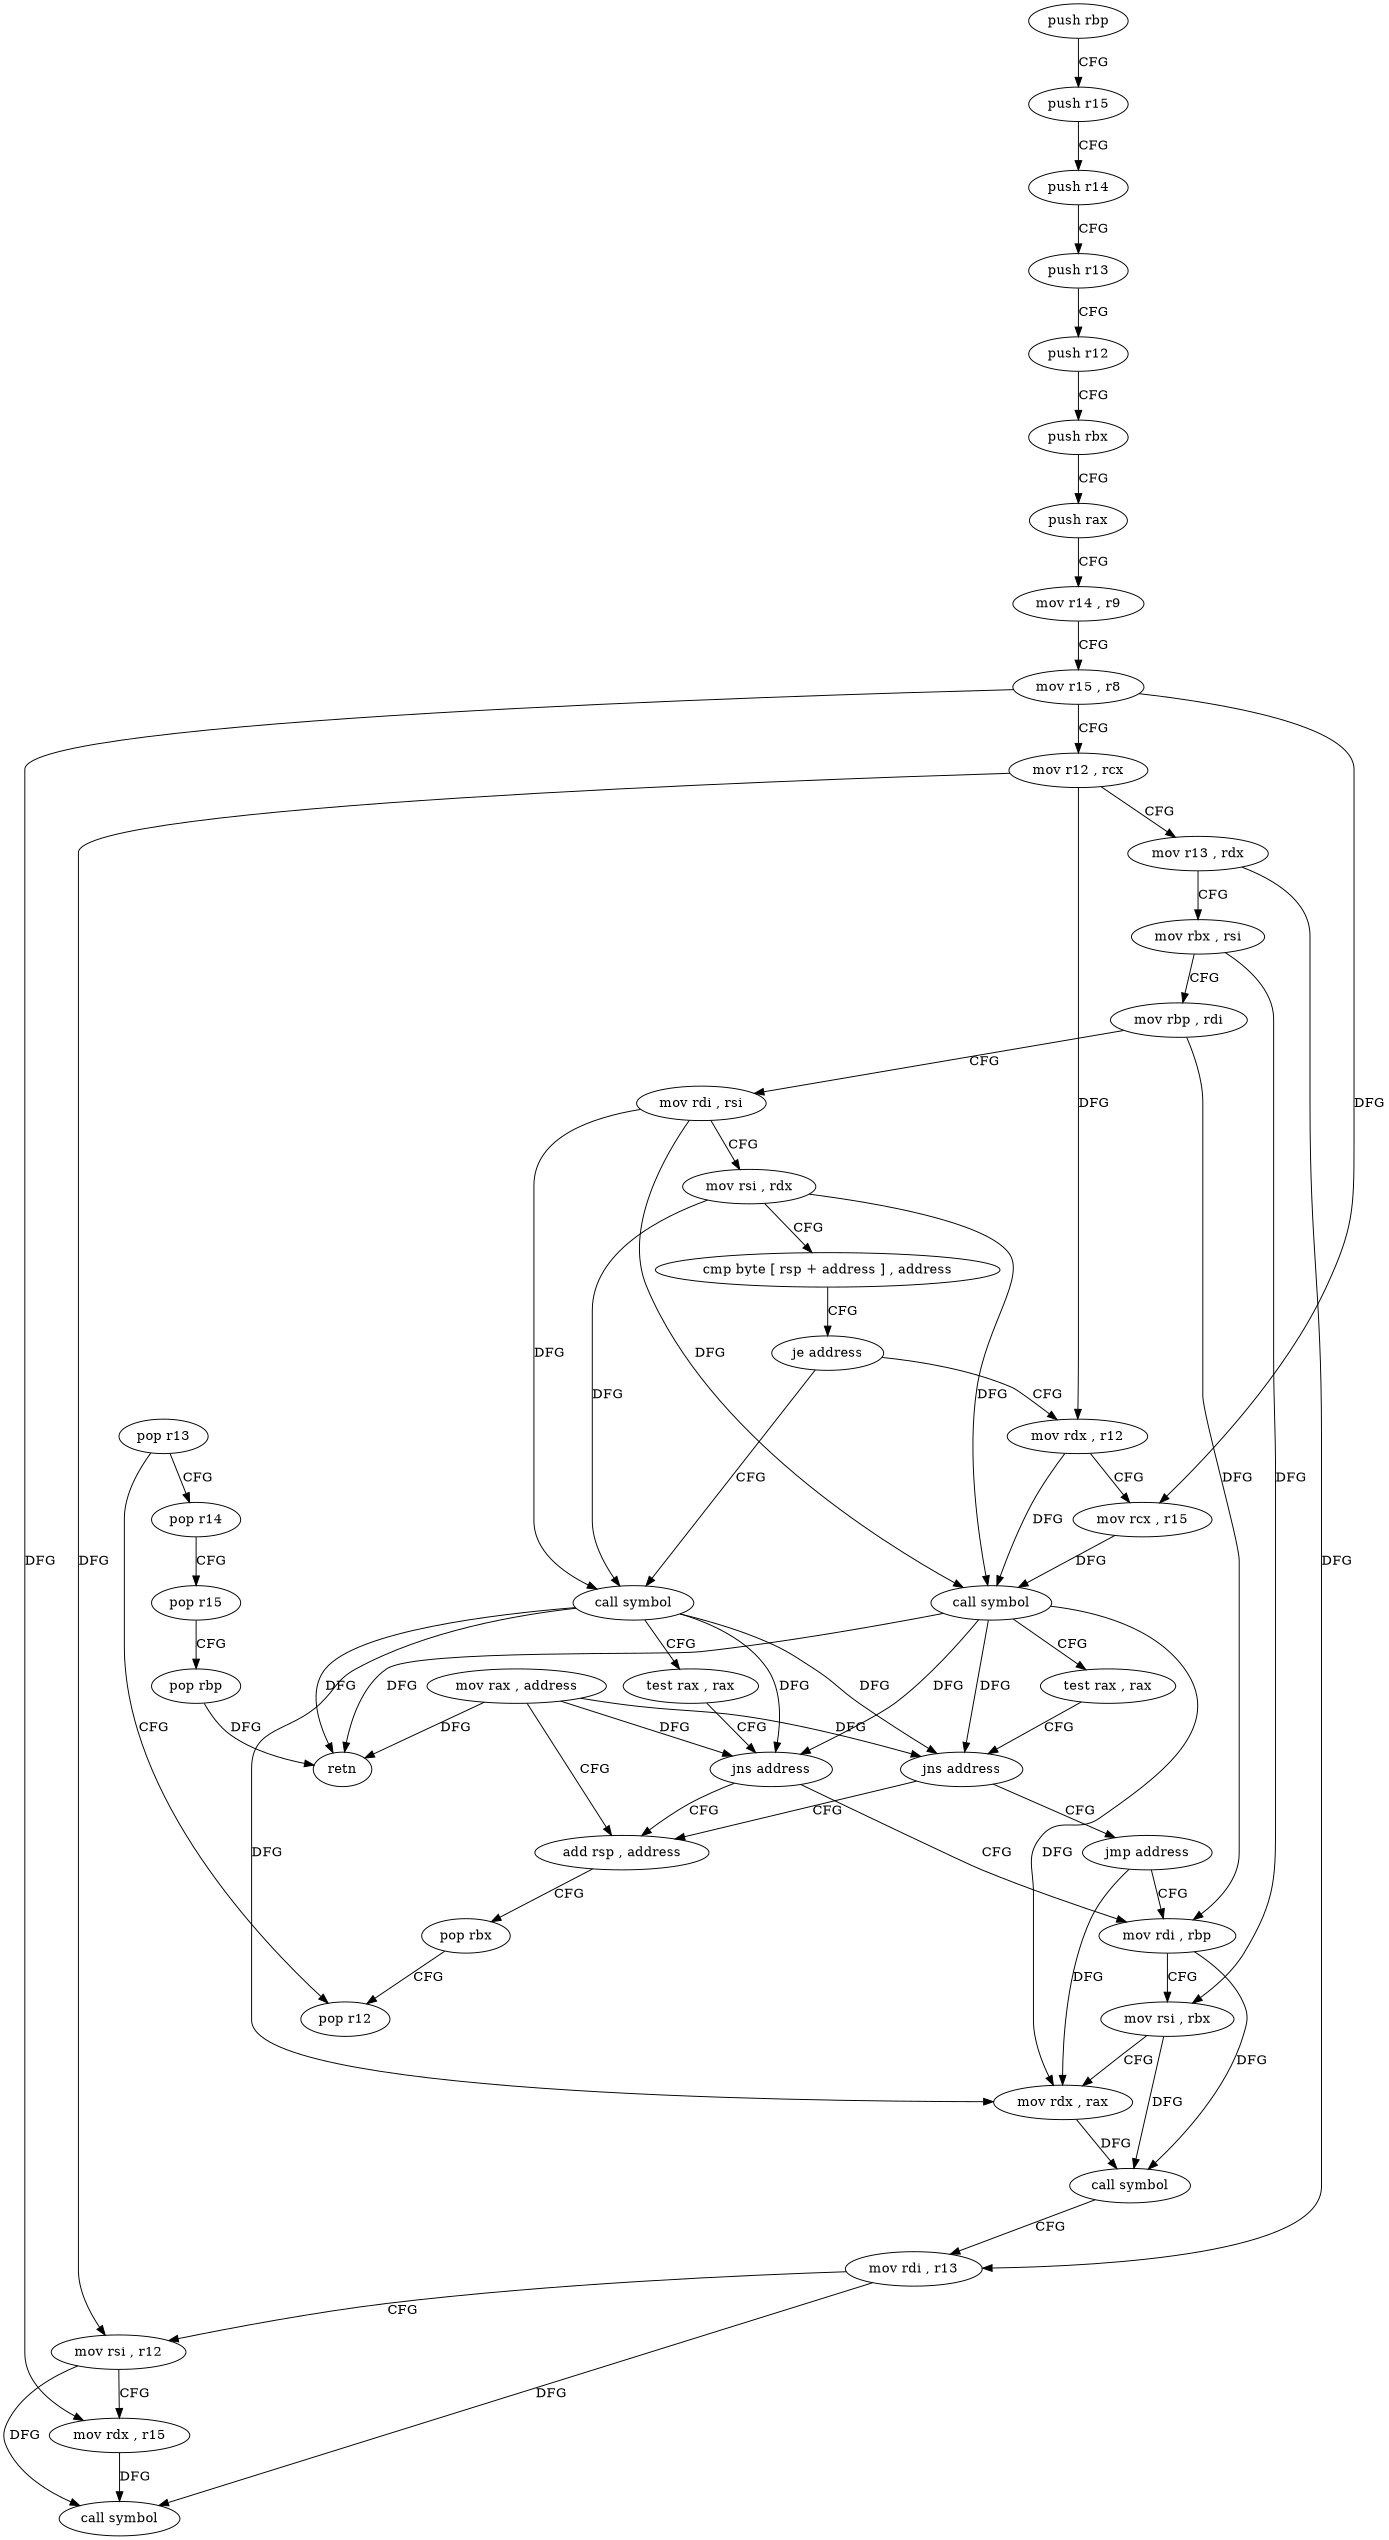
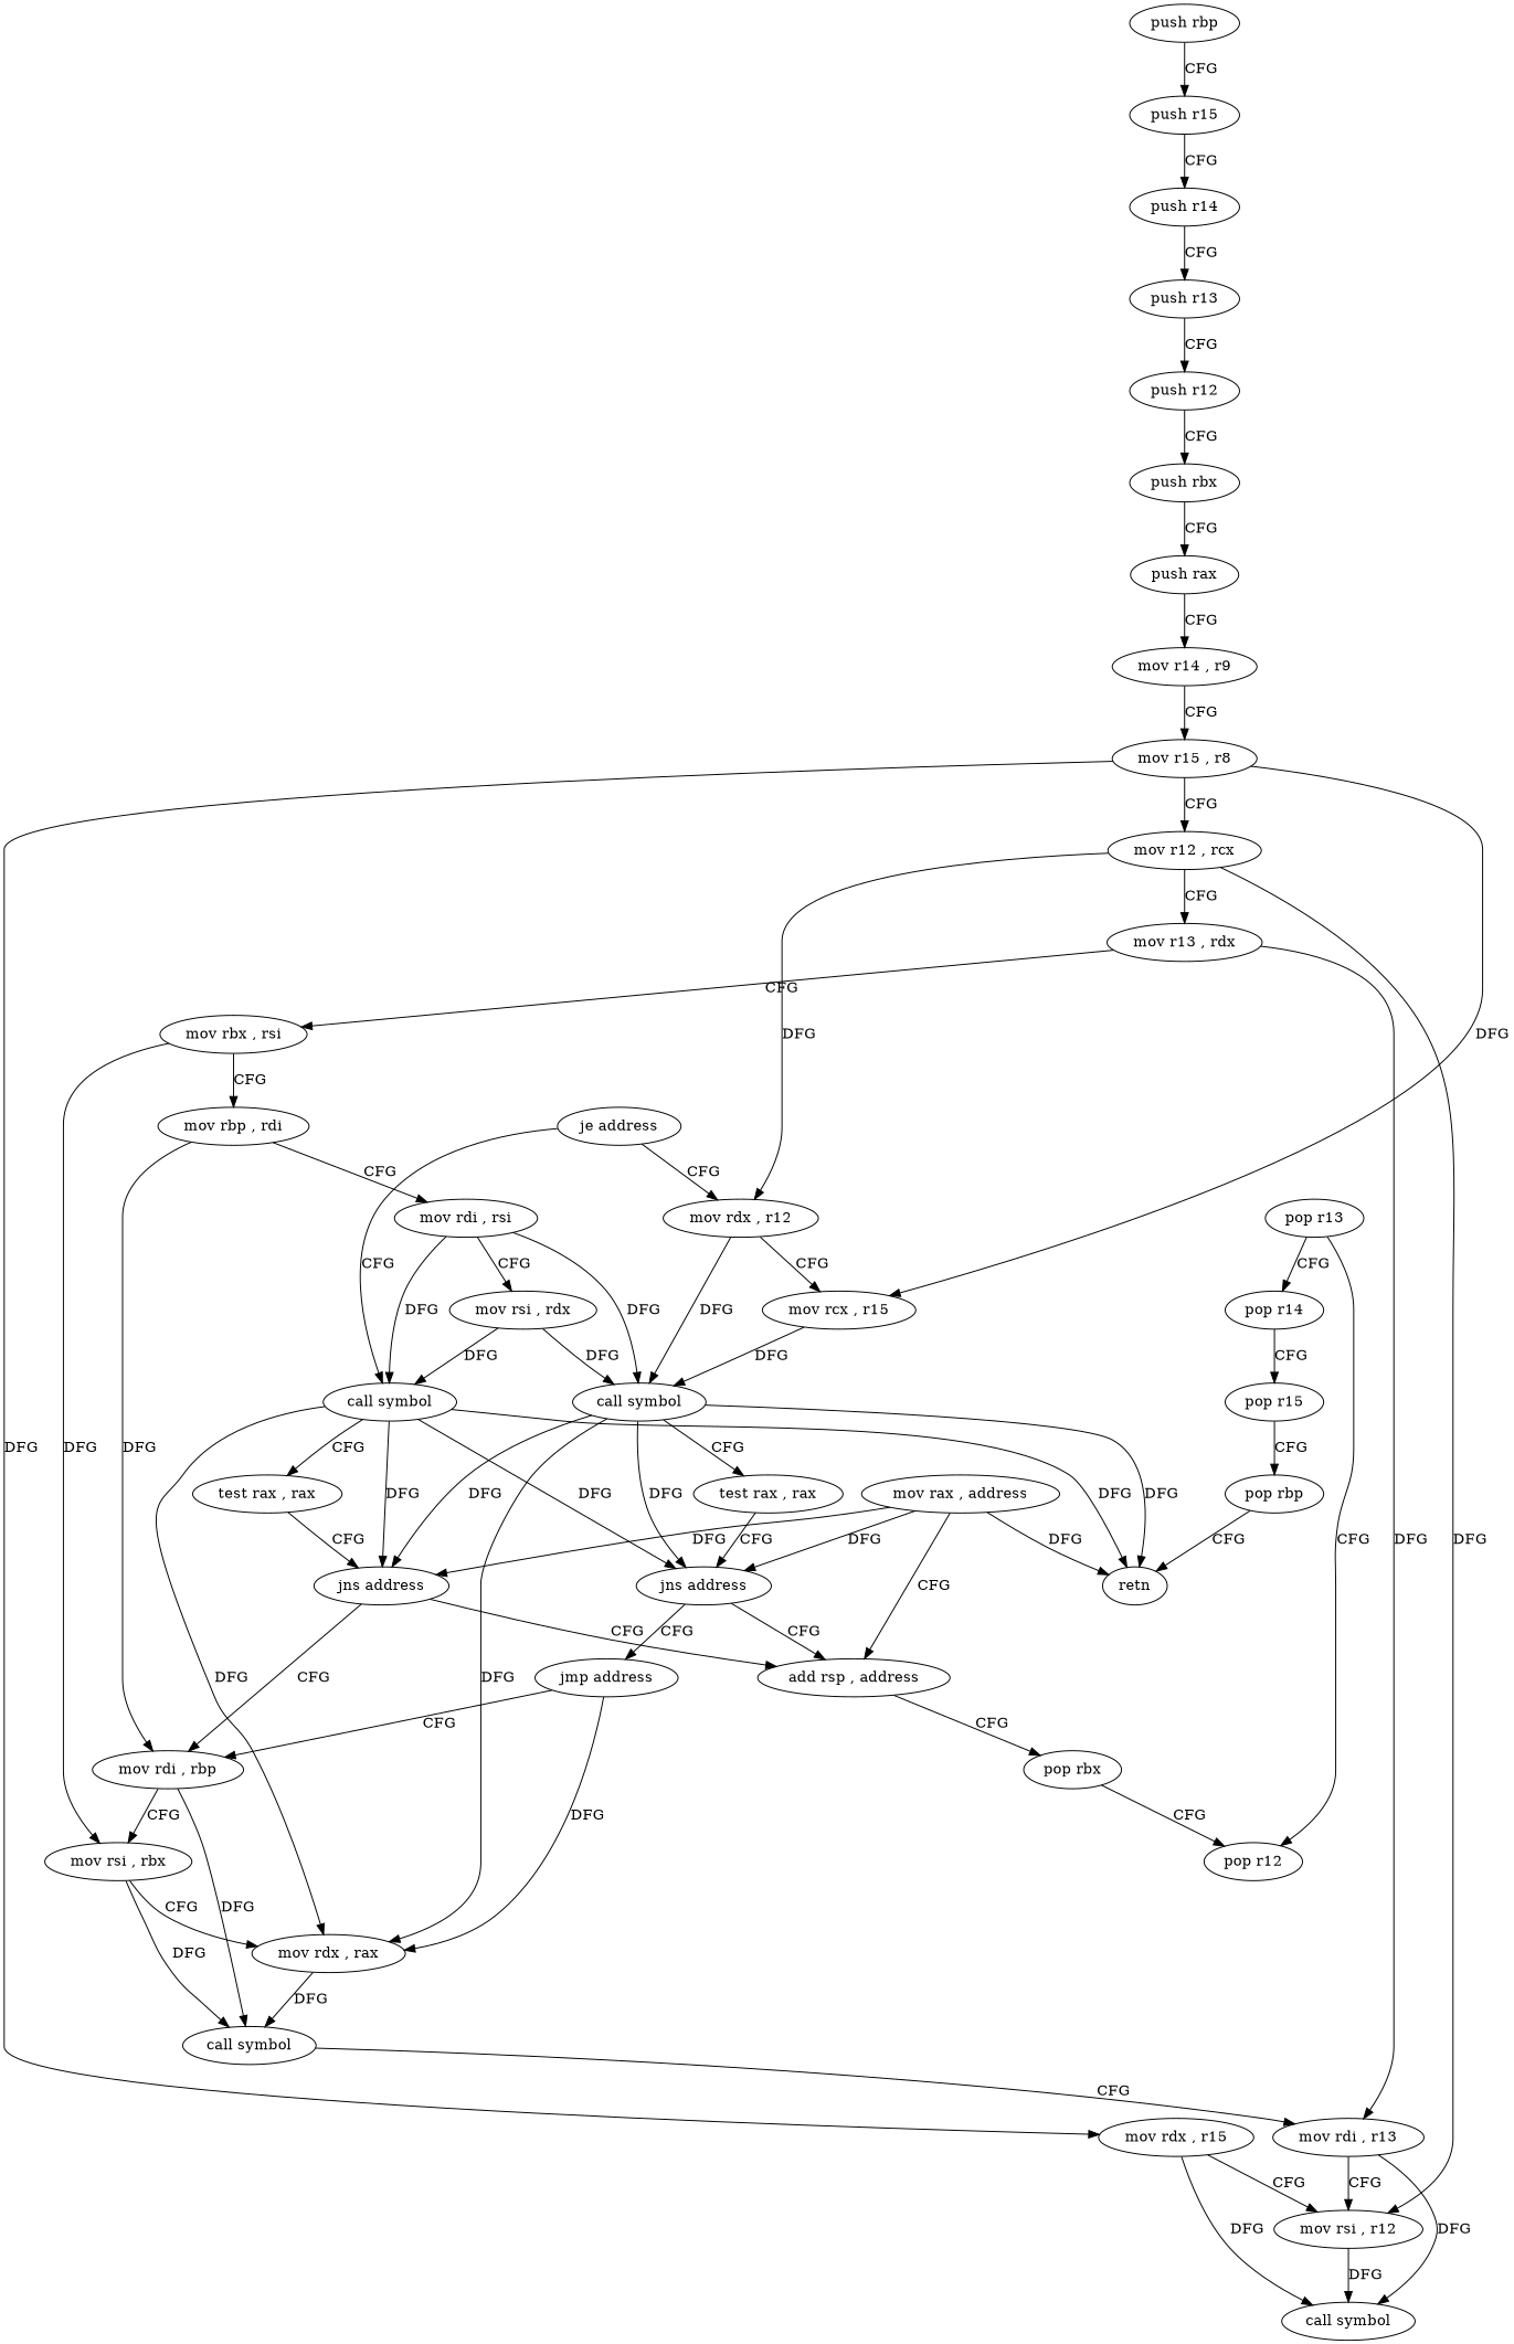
  digraph {
    n1 [label="push rbp"]
    n2 [label="push r15"]
    n3 [label="push r14"]
    n4 [label="push r13"]
    n5 [label="push r12"]
    n6 [label="push rbx"]
    n7 [label="push rax"]
    n8 [label="mov r14 , r9"]
    n9 [label="mov r15 , r8"]
    n10 [label="mov r12 , rcx"]
    n11 [label="mov rcx , r15"]
    n12 [label="mov rdx , r15"]
    n13 [label="mov r13 , rdx"]
    n14 [label="mov rdx , r12"]
    n15 [label="mov rsi , r12"]
    n16 [label="call symbol"]
    n17 [label="call symbol"]
    n18 [label="mov rbx , rsi"]
    n19 [label="mov rdi , r13"]
    n20 [label="mov rbp , rdi"]
    n21 [label="mov rsi , rbx"]
    n22 [label="mov rdi , rsi"]
    n23 [label="mov rdi , rbp"]
    n24 [label="mov rdx , rax"]
    n25 [label="call symbol"]
    n26 [label="mov rsi , rdx"]
    n27 [label="call symbol"]
-   n28 [label="cmp byte [ rsp + address ] , address"]
    n29 [label="test rax , rax"]
    n30 [label="jns address"]
    n31 [label="jns address"]
    n32 [label=retn]
    n33 [label="test rax , rax"]
    n34 [label="je address"]
    n35 [label="add rsp , address"]
    n36 [label="jmp address"]
    n37 [label="pop rbx"]
    n38 [label="pop r12"]
    n39 [label="pop r13"]
    n40 [label="pop r14"]
    n41 [label="pop r15"]
    n42 [label="pop rbp"]
    n43 [label="mov rax , address"]
    n1 -> n2 [label=CFG]
    n2 -> n3 [label=CFG]
    n3 -> n4 [label=CFG]
    n4 -> n5 [label=CFG]
    n5 -> n6 [label=CFG]
    n6 -> n7 [label=CFG]
    n7 -> n8 [label=CFG]
    n8 -> n9 [label=CFG]
    n9 -> n10 [label=CFG]
    n9 -> n11 [label=DFG]
    n9 -> n12 [label=DFG]
    n10 -> n13 [label=CFG]
    n10 -> n14 [label=DFG]
    n10 -> n15 [label=DFG]
    n11 -> n16 [label=DFG]
    n12 -> n17 [label=DFG]
    n13 -> n18 [label=CFG]
    n13 -> n19 [label=DFG]
    n14 -> n11 [label=CFG]
    n14 -> n16 [label=DFG]
-   n15 -> n12 [label=CFG]
+   n12 -> n15 [label=CFG]
    n15 -> n17 [label=DFG]
    n16 -> n24 [label=DFG]
    n16 -> n30 [label=DFG]
    n16 -> n31 [label=DFG]
    n16 -> n32 [label=DFG]
    n16 -> n33 [label=CFG]
    n18 -> n20 [label=CFG]
    n18 -> n21 [label=DFG]
    n19 -> n15 [label=CFG]
    n19 -> n17 [label=DFG]
    n20 -> n22 [label=CFG]
    n20 -> n23 [label=DFG]
    n21 -> n24 [label=CFG]
    n21 -> n25 [label=DFG]
    n22 -> n16 [label=DFG]
    n22 -> n26 [label=CFG]
    n22 -> n27 [label=DFG]
    n23 -> n21 [label=CFG]
    n23 -> n25 [label=DFG]
    n24 -> n25 [label=DFG]
    n25 -> n19 [label=CFG]
    n26 -> n16 [label=DFG]
    n26 -> n27 [label=DFG]
-   n26 -> n28 [label=CFG]
    n27 -> n24 [label=DFG]
    n27 -> n29 [label=CFG]
    n27 -> n30 [label=DFG]
    n27 -> n31 [label=DFG]
    n27 -> n32 [label=DFG]
-   n28 -> n34 [label=CFG]
    n29 -> n30 [label=CFG]
    n30 -> n23 [label=CFG]
    n30 -> n35 [label=CFG]
    n31 -> n35 [label=CFG]
    n31 -> n36 [label=CFG]
    n33 -> n31 [label=CFG]
    n34 -> n14 [label=CFG]
    n34 -> n27 [label=CFG]
    n35 -> n37 [label=CFG]
    n36 -> n23 [label=CFG]
    n36 -> n24 [label=DFG]
    n37 -> n38 [label=CFG]
    n39 -> n38 [label=CFG]
    n39 -> n40 [label=CFG]
    n40 -> n41 [label=CFG]
    n41 -> n42 [label=CFG]
-   n42 -> n32 [label=DFG]
+   n42 -> n32 [label=CFG]
    n43 -> n30 [label=DFG]
    n43 -> n31 [label=DFG]
    n43 -> n32 [label=DFG]
    n43 -> n35 [label=CFG]
  }
